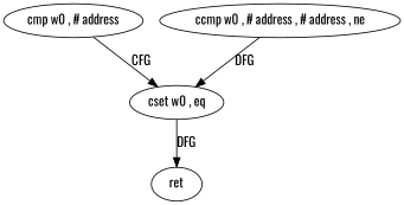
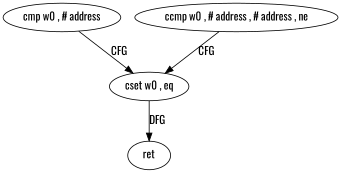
  digraph {
    fontname=Oswald
    node [fontname=Oswald]
    edge [fontname=Oswald]
    n1 [label="cmp w0 , # address"]
    n2 [label="cset w0 , eq"]
    n3 [label="ccmp w0 , # address , # address , ne"]
    n4 [label=ret]
    n1 -> n2 [label=CFG]
    n2 -> n4 [label=DFG]
-   n3 -> n2 [label=DFG]
+   n3 -> n2 [label=CFG]
  }
